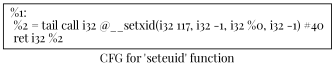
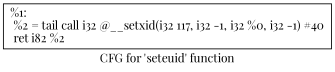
  digraph {
    label="CFG for 'seteuid' function"
    fontname="Playfair Display"
-   n1 [label="{%1:\l  %2 = tail call i32 @__setxid(i32 117, i32 -1, i32 %0, i32 -1) #40\l  ret i32 %2\l}" shape=record fontname="Playfair Display"]
+   n1 [label="{%1:\l  %2 = tail call i32 @__setxid(i32 117, i32 -1, i32 %0, i32 -1) #40\l  ret i82 %2\l}" shape=record fontname="Playfair Display"]
  }
